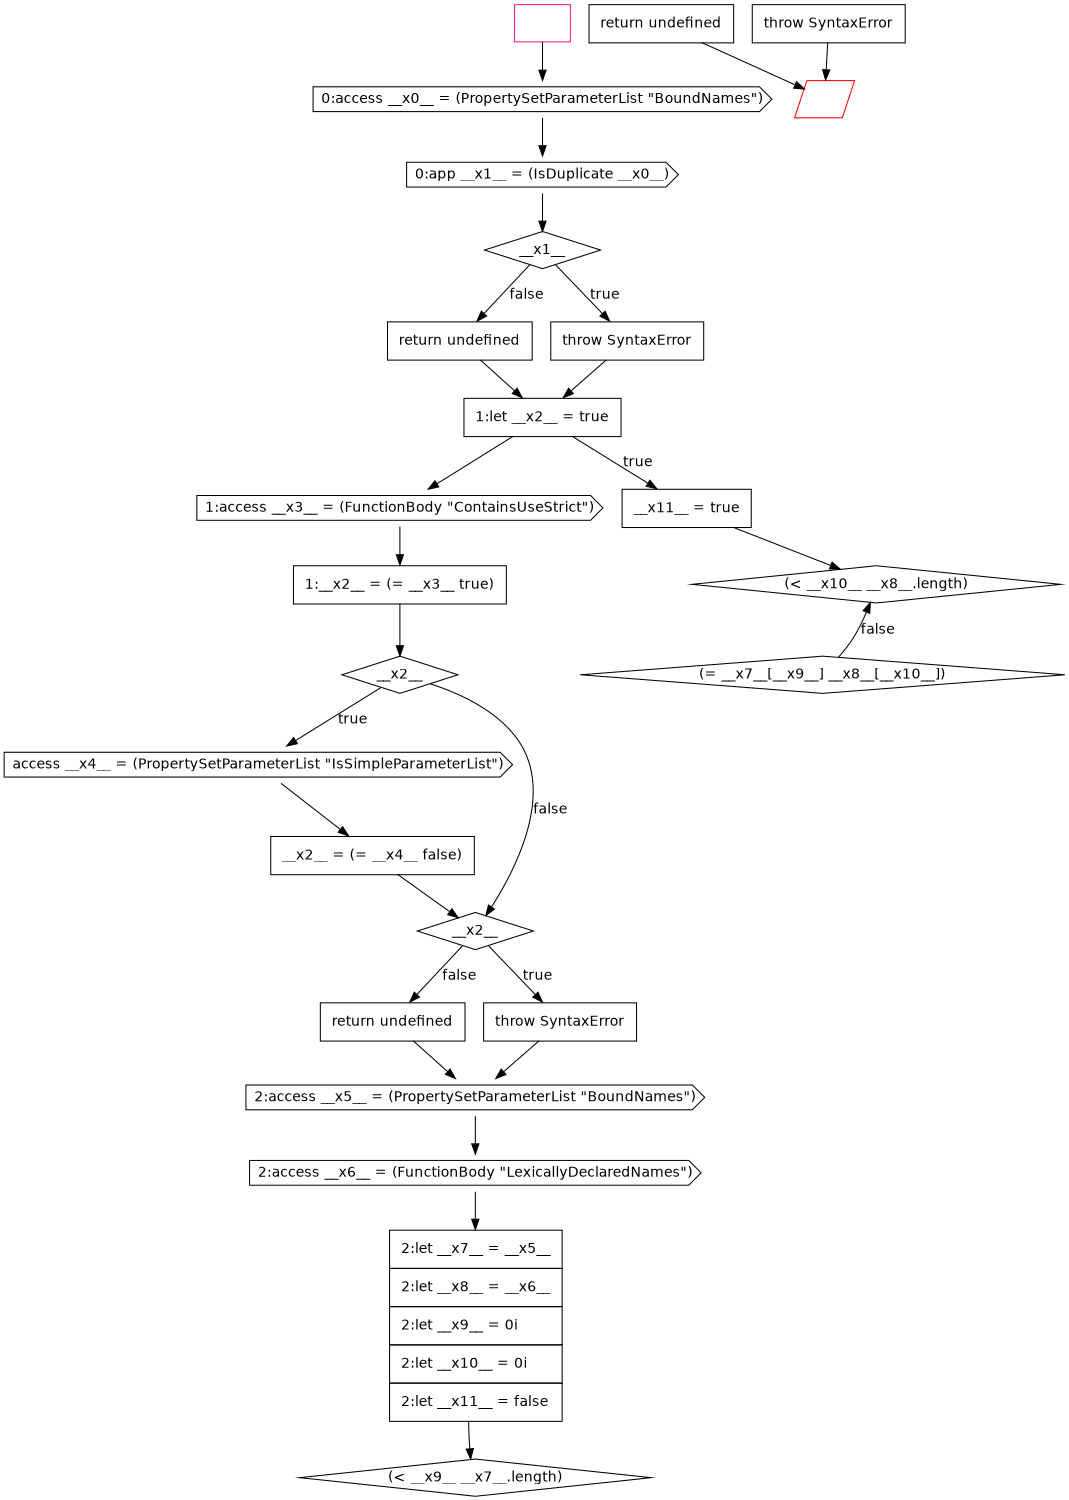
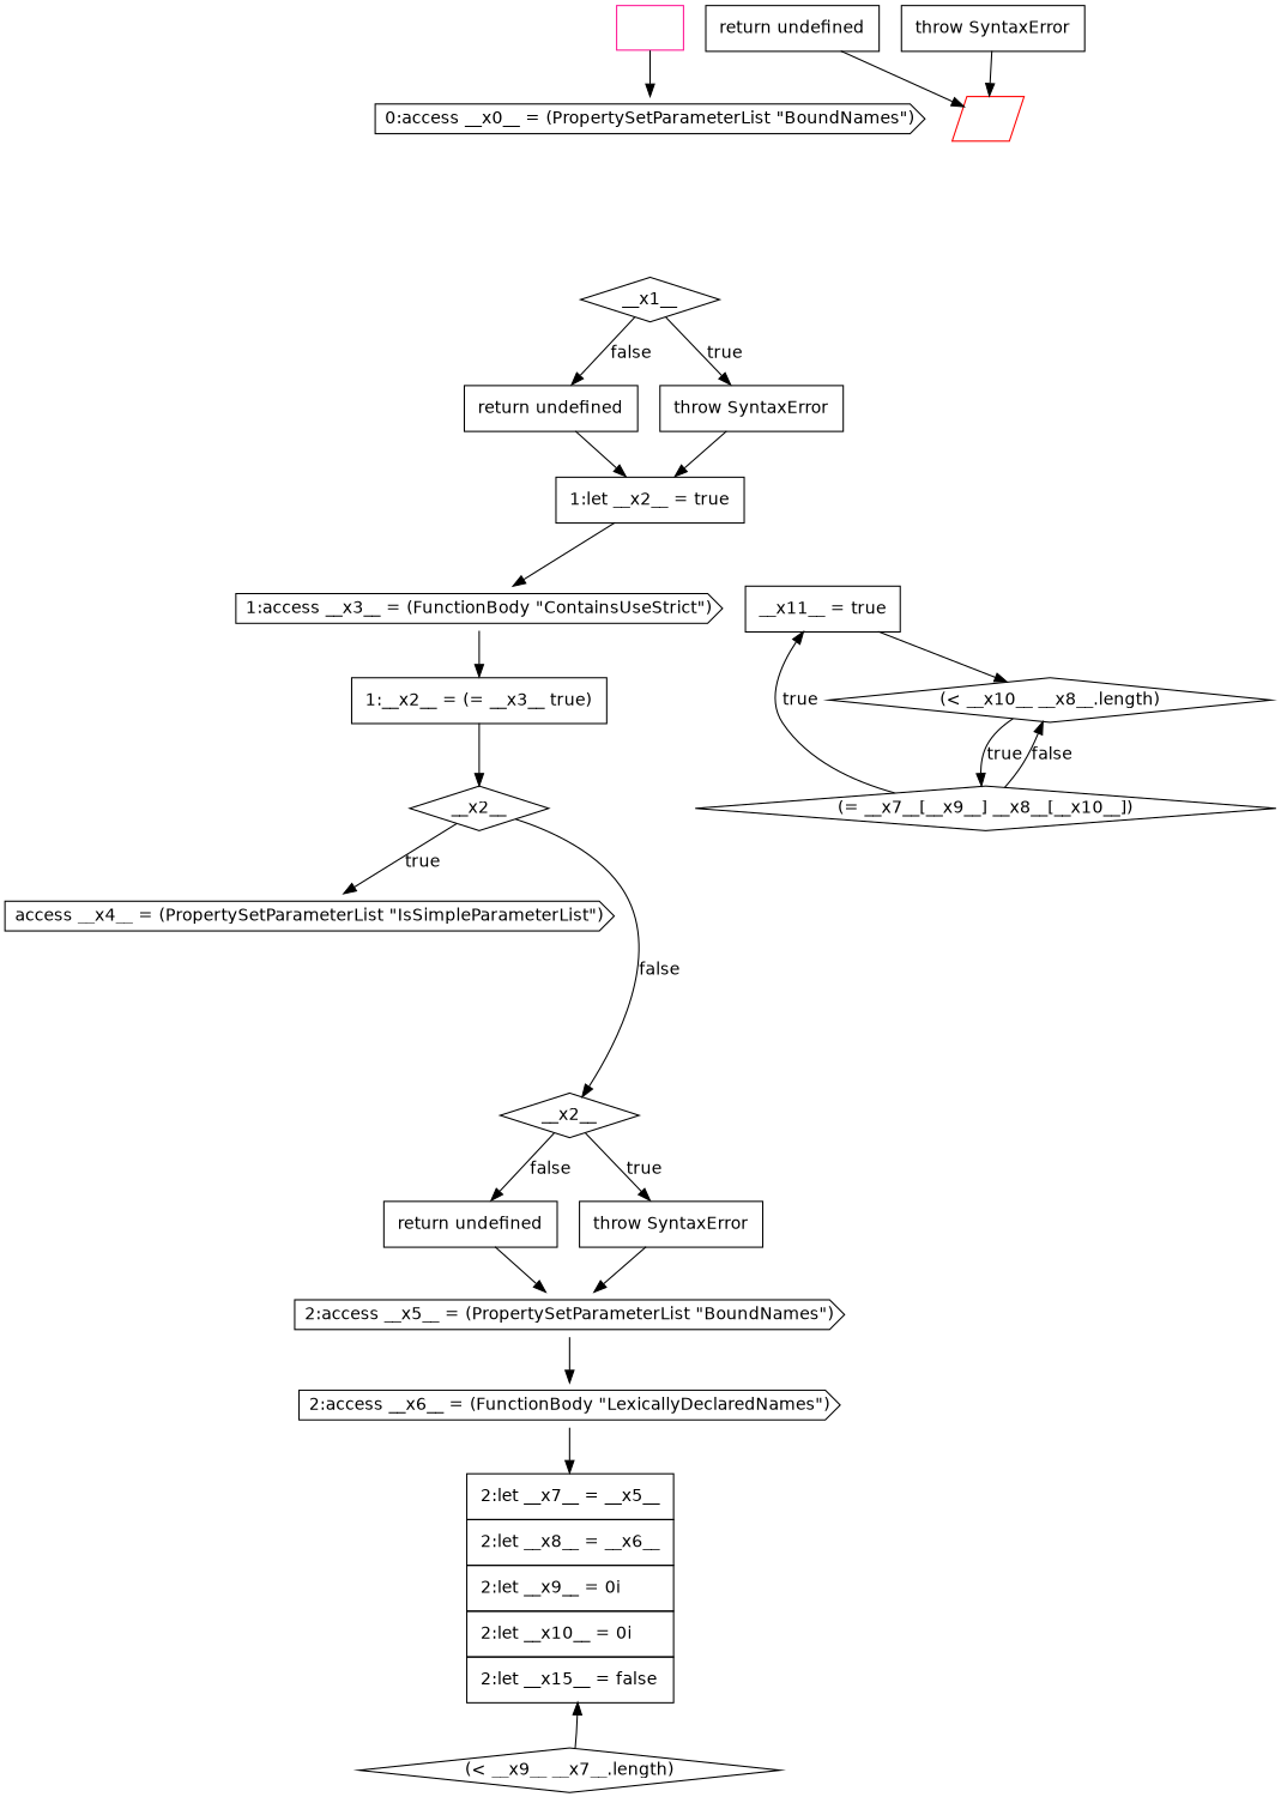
  digraph {
    fontname="DejaVu Sans"
    node [color=black fillcolor=white fontname="DejaVu Sans" shape=none style=filled]
    edge [color=black fontname="DejaVu Sans"]
    n1 [label=<<font color="black">access __x4__ = (PropertySetParameterList &quot;IsSimpleParameterList&quot;)</font>> shape=cds]
-   n2 [label=<<font color="black">     <table border="0" cellborder="1" cellspacing="0" cellpadding="10">       <tr><td align="left">__x2__ = (= __x4__ false)</td></tr>     </table>   </font>> margin=0]
    n3 [label=<<font color="black">__x2__</font>> shape=diamond]
-   n4 [label=<<font color="black">0:app __x1__ = (IsDuplicate __x0__)</font>> shape=cds]
    n5 [label=<<font color="black">__x1__</font>> shape=diamond]
    n6 [label=<<font color="black">     <table border="0" cellborder="1" cellspacing="0" cellpadding="10">       <tr><td align="left">return undefined</td></tr>     </table>   </font>> margin=0]
    n7 [label=<<font color="black">     <table border="0" cellborder="1" cellspacing="0" cellpadding="10">       <tr><td align="left">throw SyntaxError</td></tr>     </table>   </font>> margin=0]
    n8 [label=<<font color="black">     <table border="0" cellborder="1" cellspacing="0" cellpadding="10">       <tr><td align="left">return undefined</td></tr>     </table>   </font>> margin=0]
    n9 [label=<<font color="black">     <table border="0" cellborder="1" cellspacing="0" cellpadding="10">       <tr><td align="left">throw SyntaxError</td></tr>     </table>   </font>> margin=0]
    n10 [label=<<font color="black">(&lt; __x10__ __x8__.length)</font>> shape=diamond]
    n11 [label=<<font color="black">(= __x7__[__x9__] __x8__[__x10__])</font>> shape=diamond]
    n12 [label=<<font color="black">     <table border="0" cellborder="1" cellspacing="0" cellpadding="10">       <tr><td align="left">1:let __x2__ = true</td></tr>     </table>   </font>> margin=0]
    n13 [label=<<font color="black">1:access __x3__ = (FunctionBody &quot;ContainsUseStrict&quot;)</font>> shape=cds]
    n14 [label=<<font color="black">     <table border="0" cellborder="1" cellspacing="0" cellpadding="10">       <tr><td align="left">1:__x2__ = (= __x3__ true)</td></tr>     </table>   </font>> margin=0]
    n15 [label=<<font color="black">__x2__</font>> shape=diamond]
    n16 [label=<<font color="black">(&lt; __x9__ __x7__.length)</font>> shape=diamond]
    n17 [label=<<font color="black">     <table border="0" cellborder="1" cellspacing="0" cellpadding="10">       <tr><td align="left">__x11__ = true</td></tr>     </table>   </font>> margin=0]
    n18 [label=<<font color="black">     <table border="0" cellborder="1" cellspacing="0" cellpadding="10">       <tr><td align="left">return undefined</td></tr>     </table>   </font>> margin=0]
    n19 [color=red label=" " shape=parallelogram]
    n20 [label=<<font color="black">2:access __x5__ = (PropertySetParameterList &quot;BoundNames&quot;)</font>> shape=cds]
-   n21 [label=<<font color="black">     <table border="0" cellborder="1" cellspacing="0" cellpadding="10">       <tr><td align="left">2:let __x7__ = __x5__</td></tr>       <tr><td align="left">2:let __x8__ = __x6__</td></tr>       <tr><td align="left">2:let __x9__ = 0i</td></tr>       <tr><td align="left">2:let __x10__ = 0i</td></tr>       <tr><td align="left">2:let __x11__ = false</td></tr>     </table>   </font>> margin=0]
+   n21 [label=<<font color="black">     <table border="0" cellborder="1" cellspacing="0" cellpadding="10">       <tr><td align="left">2:let __x7__ = __x5__</td></tr>       <tr><td align="left">2:let __x8__ = __x6__</td></tr>       <tr><td align="left">2:let __x9__ = 0i</td></tr>       <tr><td align="left">2:let __x10__ = 0i</td></tr>       <tr><td align="left">2:let __x15__ = false</td></tr>     </table>   </font>> margin=0]
    n22 [label=<<font color="black">2:access __x6__ = (FunctionBody &quot;LexicallyDeclaredNames&quot;)</font>> shape=cds]
    n23 [label=<<font color="black">0:access __x0__ = (PropertySetParameterList &quot;BoundNames&quot;)</font>> shape=cds]
    n24 [label=<<font color="black">     <table border="0" cellborder="1" cellspacing="0" cellpadding="10">       <tr><td align="left">throw SyntaxError</td></tr>     </table>   </font>> margin=0]
    n25 [color=deeppink label=" " shape=box]
-   n1 -> n2
-   n2 -> n3
    n3 -> n8 [label=<<font color="black">false</font>>]
    n3 -> n9 [label=<<font color="black">true</font>>]
-   n4 -> n5
    n5 -> n6 [label=<<font color="black">false</font>>]
    n5 -> n7 [label=<<font color="black">true</font>>]
    n6 -> n12
    n7 -> n12
    n8 -> n20
    n9 -> n20
+   n10 -> n11 [label=<<font color="black">true</font>>]
    n11 -> n10 [label=<<font color="black">false</font>>]
-   n12 -> n17 [label=<<font color="black">true</font>>]
+   n11 -> n17 [label=<<font color="black">true</font>>]
    n12 -> n13
    n13 -> n14
    n14 -> n15
    n15 -> n1 [label=<<font color="black">true</font>>]
    n15 -> n3 [label=<<font color="black">false</font>>]
    n17 -> n10
    n18 -> n19
    n20 -> n22
-   n21 -> n16
+   n16 -> n21
    n22 -> n21
-   n23 -> n4
    n24 -> n19
    n25 -> n23
  }
